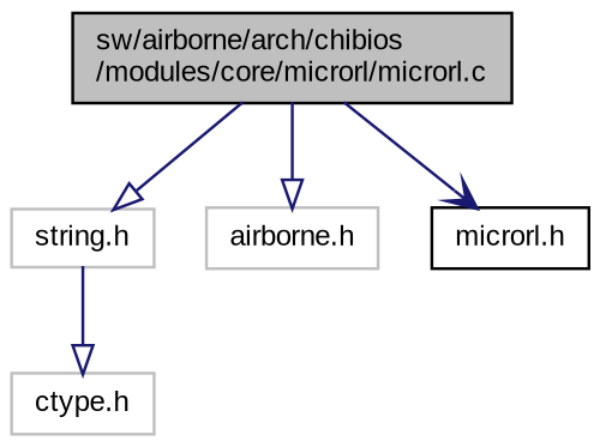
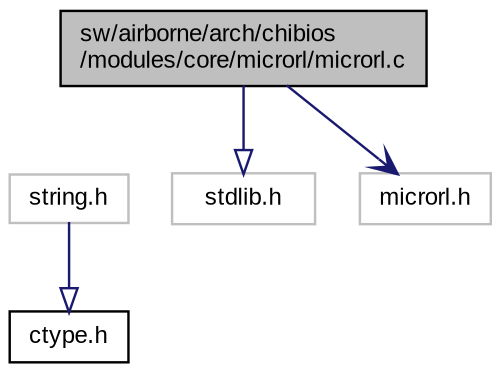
  digraph {
    fontname="Liberation Sans"
    node [color=grey75 fillcolor=white fontname="Liberation Sans" fontsize=10 shape=record style=filled]
    edge [arrowhead=onormal color=midnightblue fontname="Liberation Sans" fontsize=10 labelfontname=FreeSans labelfontsize=10 style=solid]
    n1 [color=black fillcolor=grey75 fontcolor=black height=0.2 label="sw/airborne/arch/chibios\l/modules/core/microrl/microrl.c" width=0.4]
    n2 [height=0.2 label="string.h" width=0.4]
-   n3 [height=0.2 label="airborne.h" width=0.4]
-   n4 [color=black height=0.2 label="microrl.h" width=0.4]
-   n5 [height=0.2 label="ctype.h" width=0.4]
-   n1 -> n2
+   n3 [height=0.2 label="stdlib.h" width=0.4]
+   n4 [height=0.2 label="microrl.h" width=0.4]
+   n5 [color=black height=0.2 label="ctype.h" width=0.4]
    n1 -> n3
    n1 -> n4 [arrowhead=vee]
    n2 -> n5
  }
